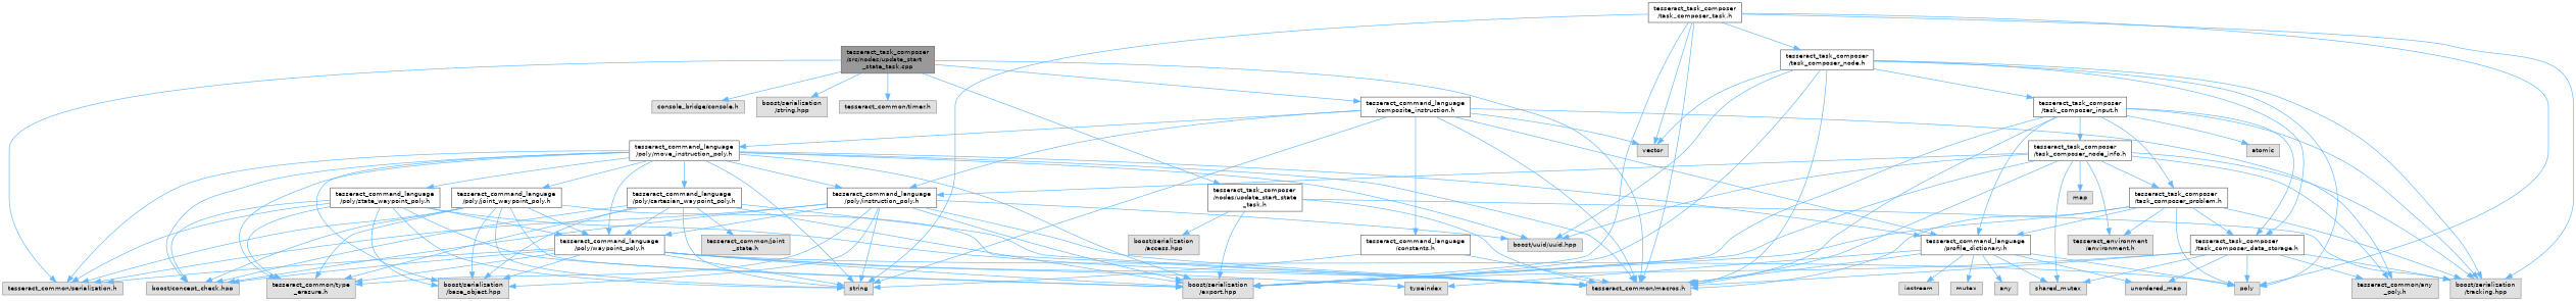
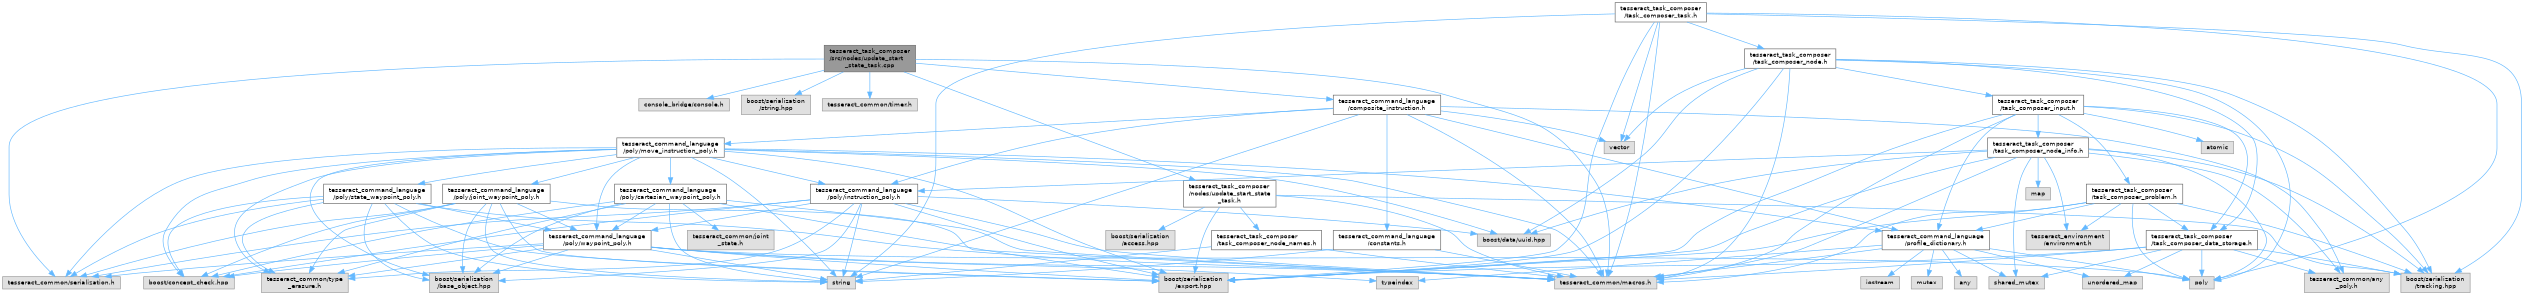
  digraph {
    node [color=grey60 fillcolor="#E0E0E0" fontname=Helvetica fontsize=10 shape=box style=filled]
    edge [color=steelblue1 fontname=Helvetica fontsize=10 labelfontname=Helvetica labelfontsize=10 style=solid]
    n1 [color=gray40 fillcolor=grey60 fontcolor=black height=0.2 label="tesseract_task_composer\l/src/nodes/update_start\l_state_task.cpp" width=0.4]
    n2 [height=0.2 label="tesseract_common/macros.h" width=0.4]
    n3 [height=0.2 label="console_bridge/console.h" width=0.4]
    n4 [height=0.2 label="boost/serialization\l/string.hpp" width=0.4]
    n5 [height=0.2 label="tesseract_common/timer.h" width=0.4]
    n6 [color=grey40 fillcolor=white height=0.2 label="tesseract_task_composer\l/nodes/update_start_state\l_task.h" width=0.4]
    n7 [height=0.2 label="tesseract_common/serialization.h" width=0.4]
    n8 [color=grey40 fillcolor=white height=0.2 label="tesseract_command_language\l/composite_instruction.h" width=0.4]
    n9 [height=0.2 label="boost/serialization\l/access.hpp" width=0.4]
    n10 [height=0.2 label="boost/serialization\l/export.hpp" width=0.4]
    n11 [height=0.2 label="boost/serialization\l/tracking.hpp" width=0.4]
+   n12 [color=grey40 fillcolor=white height=0.2 label="tesseract_task_composer\l/task_composer_node_names.h" width=0.4]
    n13 [height=0.2 label=string width=0.4]
    n14 [height=0.2 label=vector width=0.4]
    n15 [color=grey40 fillcolor=white height=0.2 label="tesseract_command_language\l/profile_dictionary.h" width=0.4]
    n16 [height=0.2 label="tesseract_common/any\l_poly.h" width=0.4]
    n17 [color=grey40 fillcolor=white height=0.2 label="tesseract_command_language\l/poly/instruction_poly.h" width=0.4]
    n18 [color=grey40 fillcolor=white height=0.2 label="tesseract_command_language\l/poly/move_instruction_poly.h" width=0.4]
    n19 [color=grey40 fillcolor=white height=0.2 label="tesseract_command_language\l/constants.h" width=0.4]
    n20 [color=grey40 fillcolor=white height=0.2 label="tesseract_task_composer\l/task_composer_task.h" width=0.4]
    n21 [height=0.2 label=poly width=0.4]
    n22 [color=grey40 fillcolor=white height=0.2 label="tesseract_task_composer\l/task_composer_node.h" width=0.4]
-   n23 [height=0.2 label="boost/uuid/uuid.hpp" width=0.4]
+   n23 [height=0.2 label="boost/data/uuid.hpp" width=0.4]
    n24 [color=grey40 fillcolor=white height=0.2 label="tesseract_task_composer\l/task_composer_input.h" width=0.4]
    n25 [color=grey40 fillcolor=white height=0.2 label="tesseract_task_composer\l/task_composer_data_storage.h" width=0.4]
    n26 [height=0.2 label=atomic width=0.4]
    n27 [color=grey40 fillcolor=white height=0.2 label="tesseract_task_composer\l/task_composer_node_info.h" width=0.4]
    n28 [color=grey40 fillcolor=white height=0.2 label="tesseract_task_composer\l/task_composer_problem.h" width=0.4]
    n29 [height=0.2 label=unordered_map width=0.4]
    n30 [height=0.2 label=shared_mutex width=0.4]
    n31 [height=0.2 label=any width=0.4]
    n32 [height=0.2 label=iostream width=0.4]
    n33 [height=0.2 label=typeindex width=0.4]
    n34 [height=0.2 label=mutex width=0.4]
    n35 [height=0.2 label=map width=0.4]
    n36 [height=0.2 label="tesseract_environment\l/environment.h" width=0.4]
    n37 [height=0.2 label="boost/serialization\l/base_object.hpp" width=0.4]
    n38 [height=0.2 label="boost/concept_check.hpp" width=0.4]
    n39 [color=grey40 fillcolor=white height=0.2 label="tesseract_command_language\l/poly/waypoint_poly.h" width=0.4]
    n40 [height=0.2 label="tesseract_common/type\l_erasure.h" width=0.4]
    n41 [color=grey40 fillcolor=white height=0.2 label="tesseract_command_language\l/poly/cartesian_waypoint_poly.h" width=0.4]
    n42 [color=grey40 fillcolor=white height=0.2 label="tesseract_command_language\l/poly/joint_waypoint_poly.h" width=0.4]
    n43 [color=grey40 fillcolor=white height=0.2 label="tesseract_command_language\l/poly/state_waypoint_poly.h" width=0.4]
    n44 [height=0.2 label="tesseract_common/joint\l_state.h" width=0.4]
    n1 -> n2
    n1 -> n3
    n1 -> n4
    n1 -> n5
    n1 -> n6
    n1 -> n7
    n1 -> n8
    n6 -> n2
    n6 -> n9
    n6 -> n10
    n6 -> n11
+   n6 -> n12
    n8 -> n2
    n8 -> n13
    n8 -> n14
    n8 -> n15
    n8 -> n16
    n8 -> n17
    n8 -> n18
    n8 -> n19
+   n12 -> n2
+   n12 -> n13
    n15 -> n2
    n15 -> n21
    n15 -> n29
    n15 -> n30
    n15 -> n31
    n15 -> n32
    n15 -> n33
    n15 -> n34
    n17 -> n2
    n17 -> n7
    n17 -> n10
    n17 -> n13
    n17 -> n23
    n17 -> n37
    n17 -> n38
    n17 -> n39
    n17 -> n40
    n18 -> n2
    n18 -> n7
    n18 -> n10
    n18 -> n13
    n18 -> n15
    n18 -> n17
    n18 -> n23
    n18 -> n37
    n18 -> n38
    n18 -> n39
    n18 -> n40
    n18 -> n41
    n18 -> n42
    n18 -> n43
    n19 -> n2
    n19 -> n13
    n20 -> n2
    n20 -> n10
    n20 -> n11
    n20 -> n13
    n20 -> n14
    n20 -> n21
    n20 -> n22
    n22 -> n2
    n22 -> n10
    n22 -> n11
    n22 -> n14
    n22 -> n21
    n22 -> n23
    n22 -> n24
    n22 -> n25
    n24 -> n2
    n24 -> n10
    n24 -> n11
    n24 -> n15
    n24 -> n25
    n24 -> n26
    n24 -> n27
    n24 -> n28
    n25 -> n2
    n25 -> n10
    n25 -> n11
    n25 -> n16
    n25 -> n21
    n25 -> n29
    n25 -> n30
    n27 -> n2
    n27 -> n10
    n27 -> n11
    n27 -> n16
    n27 -> n17
-   n27 -> n28
+   n27 -> n21
    n27 -> n23
    n27 -> n30
    n27 -> n35
    n27 -> n36
    n28 -> n2
    n28 -> n10
    n28 -> n11
    n28 -> n15
    n28 -> n21
    n28 -> n25
    n28 -> n36
    n39 -> n2
    n39 -> n7
    n39 -> n10
    n39 -> n13
    n39 -> n21
    n39 -> n33
    n39 -> n37
    n39 -> n38
    n39 -> n40
    n41 -> n2
    n41 -> n10
    n41 -> n13
    n41 -> n37
    n41 -> n38
    n41 -> n39
    n41 -> n40
    n41 -> n44
    n42 -> n2
    n42 -> n7
    n42 -> n10
    n42 -> n13
    n42 -> n37
    n42 -> n38
    n42 -> n39
    n42 -> n40
    n43 -> n2
    n43 -> n7
    n43 -> n10
    n43 -> n13
    n43 -> n37
    n43 -> n38
    n43 -> n39
    n43 -> n40
  }
